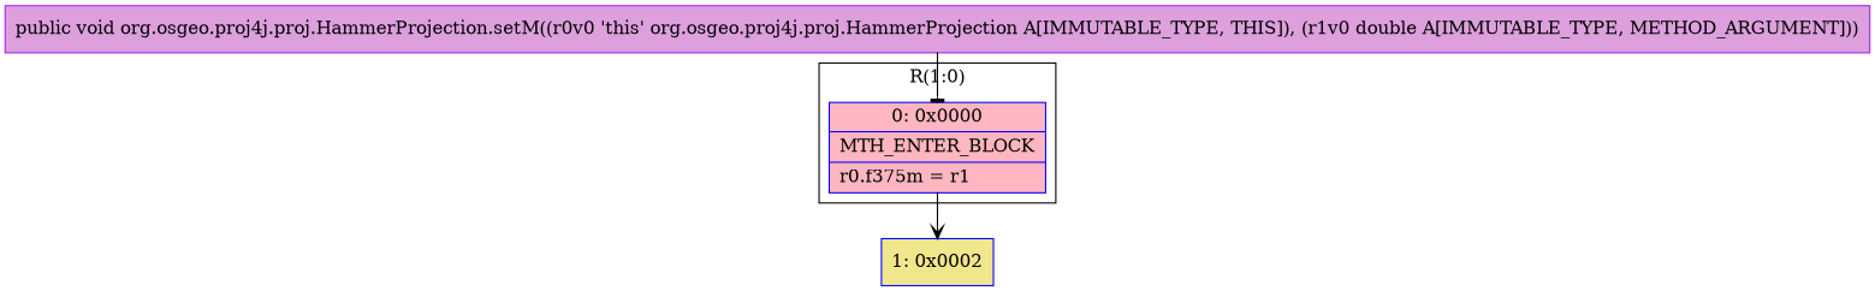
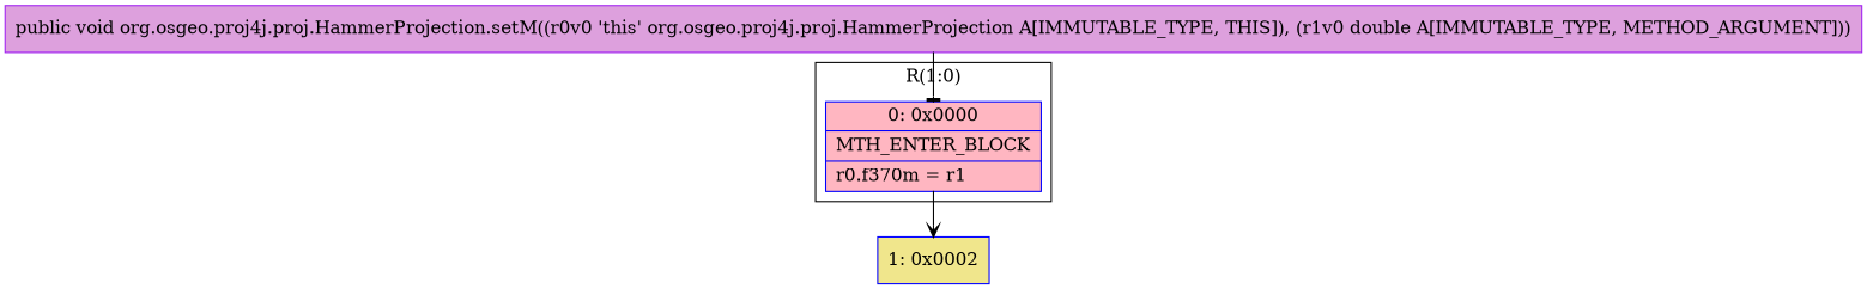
  digraph {
    node [color=blue shape=record style=filled]
-   n1 [label="{0\:\ 0x0000|MTH_ENTER_BLOCK\l|r0.f375m = r1\l}" fillcolor=lightpink]
+   n1 [label="{0\:\ 0x0000|MTH_ENTER_BLOCK\l|r0.f370m = r1\l}" fillcolor=lightpink]
    n2 [label="{1\:\ 0x0002}" fillcolor=khaki]
    n3 [label="{public void org.osgeo.proj4j.proj.HammerProjection.setM((r0v0 'this' org.osgeo.proj4j.proj.HammerProjection A[IMMUTABLE_TYPE, THIS]), (r1v0 double A[IMMUTABLE_TYPE, METHOD_ARGUMENT])) }" fillcolor=plum color=purple]
    subgraph cluster_1 {
      label="R(1:0)"
      n1
    }
    n1 -> n2 [arrowhead=vee]
    n3 -> n1 [arrowhead=tee]
  }
